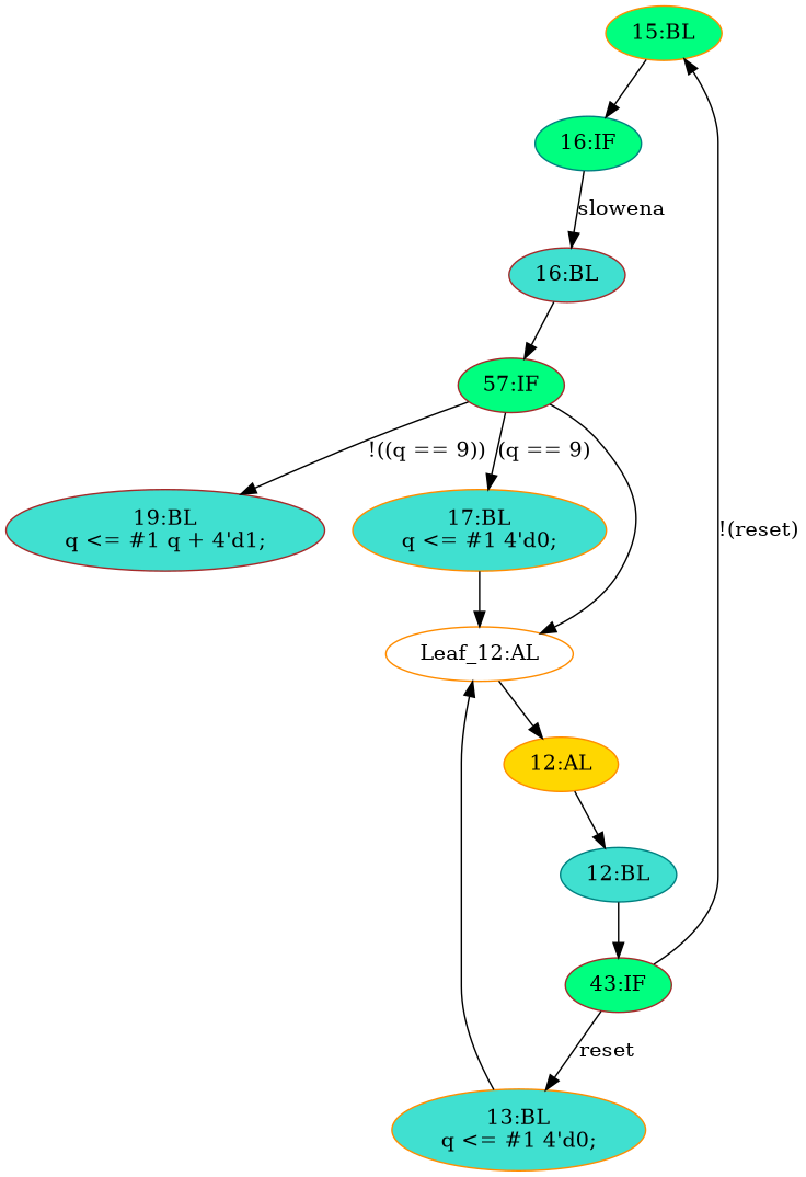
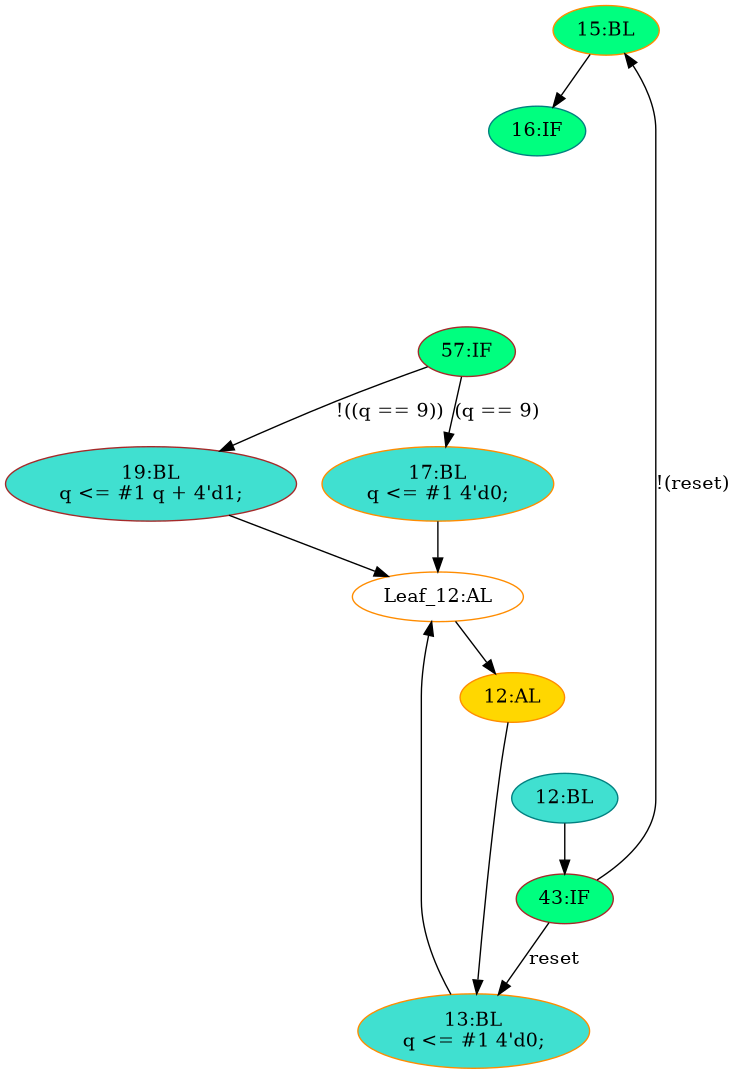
  strict digraph {
    node [color=darkorange fillcolor=turquoise statements="[]" style=filled typ=Block]
    edge [cond="[]" lineno=None]
    n1 [ast="<pyverilog.vparser.ast.Block object at 0x7f99275a3110>" fillcolor=springgreen label="15:BL"]
    n2 [ast="<pyverilog.vparser.ast.IfStatement object at 0x7f99275a3e10>" color=teal fillcolor=springgreen label="16:IF" typ=IfStatement]
-   n3 [ast="<pyverilog.vparser.ast.Block object at 0x7f99275a3210>" color=brown label="16:BL"]
    n4 [ast="<pyverilog.vparser.ast.IfStatement object at 0x7f99275b1250>" color=brown fillcolor=springgreen label="57:IF" typ=IfStatement]
    n5 [ast="<pyverilog.vparser.ast.Block object at 0x7f992754ecd0>" label="17:BL\nq <= #1 4'd0;" statements="[<pyverilog.vparser.ast.NonblockingSubstitution object at 0x7f99275b1390>]"]
    n6 [def_var="['q']" label="Leaf_12:AL" fillcolor="" statements="" style="" typ=""]
    n7 [ast="<pyverilog.vparser.ast.Always object at 0x7f9927543fd0>" clk_sens=True fillcolor=gold label="12:AL" sens="['clk']" typ=Always use_var="['q', 'reset', 'slowena']"]
    n8 [ast="<pyverilog.vparser.ast.Block object at 0x7f9927875690>" color=teal label="12:BL"]
    n9 [ast="<pyverilog.vparser.ast.IfStatement object at 0x7f9927556bd0>" color=brown fillcolor=springgreen label="43:IF" typ=IfStatement]
    n10 [ast="<pyverilog.vparser.ast.Block object at 0x7f9927875e10>" label="13:BL\nq <= #1 4'd0;" statements="[<pyverilog.vparser.ast.NonblockingSubstitution object at 0x7f9927556750>]"]
    n11 [ast="<pyverilog.vparser.ast.Block object at 0x7f99275b1650>" color=brown label="19:BL\nq <= #1 q + 4'd1;" statements="[<pyverilog.vparser.ast.NonblockingSubstitution object at 0x7f99275a6850>]"]
    n1 -> n2
-   n2 -> n3 [cond="['slowena']" label=slowena lineno=16]
-   n3 -> n4
    n4 -> n5 [cond="['q']" label="(q == 9)" lineno=17]
    n4 -> n11 [cond="['q']" label="!((q == 9))" lineno=17]
    n5 -> n6
    n6 -> n7 [cond="" lineno=""]
-   n7 -> n8
+   n7 -> n10
    n8 -> n9
    n9 -> n1 [cond="['reset']" label="!(reset)" lineno=13]
    n9 -> n10 [cond="['reset']" label=reset lineno=13]
    n10 -> n6
-   n4 -> n6
+   n11 -> n6
  }
